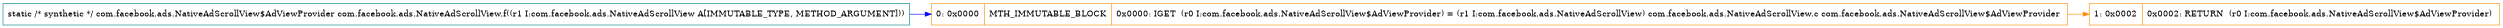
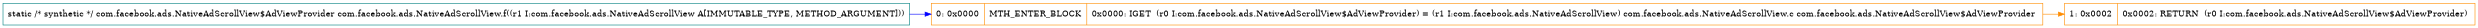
  digraph {
    rankdir=LR
    node [shape=record color=darkorange]
-   n1 [label="{0\:\ 0x0000|MTH_IMMUTABLE_BLOCK\l|0x0000: IGET  (r0 I:com.facebook.ads.NativeAdScrollView$AdViewProvider) = (r1 I:com.facebook.ads.NativeAdScrollView) com.facebook.ads.NativeAdScrollView.c com.facebook.ads.NativeAdScrollView$AdViewProvider \l}"]
+   n1 [label="{0\:\ 0x0000|MTH_ENTER_BLOCK\l|0x0000: IGET  (r0 I:com.facebook.ads.NativeAdScrollView$AdViewProvider) = (r1 I:com.facebook.ads.NativeAdScrollView) com.facebook.ads.NativeAdScrollView.c com.facebook.ads.NativeAdScrollView$AdViewProvider \l}"]
    n2 [label="{1\:\ 0x0002|0x0002: RETURN  (r0 I:com.facebook.ads.NativeAdScrollView$AdViewProvider) \l}"]
    n3 [label="{static \/* synthetic *\/ com.facebook.ads.NativeAdScrollView$AdViewProvider com.facebook.ads.NativeAdScrollView.f((r1 I:com.facebook.ads.NativeAdScrollView A[IMMUTABLE_TYPE, METHOD_ARGUMENT])) }" color=teal]
    n1 -> n2 [color=darkorange]
    n3 -> n1 [color=blue]
  }
